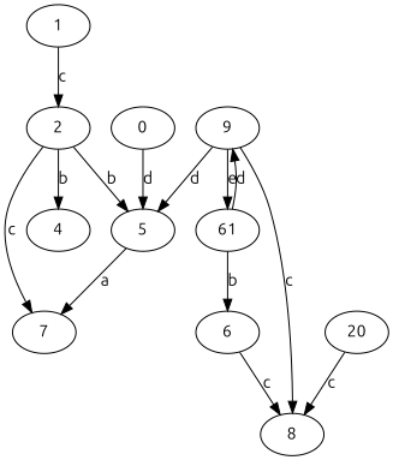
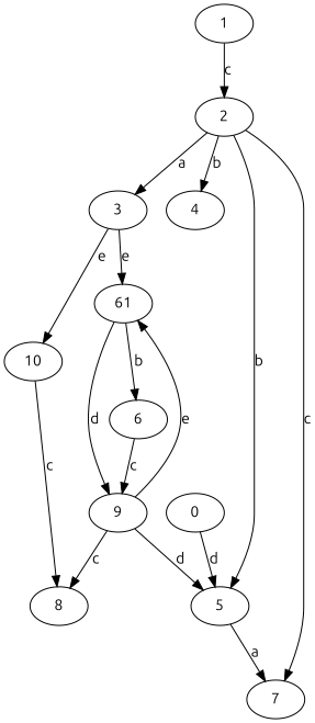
  strict digraph {
    fontname=Ubuntu
    node [fontname=Ubuntu]
    edge [fontname=Ubuntu]
    1
    2
+   3
    4
    5
    7
-   10 [label=20]
+   10
    n8 [label=61]
    9
    8
    6
    0
    1 -> 2 [label=c]
+   2 -> 3 [label=a]
    2 -> 4 [label=b]
    2 -> 5 [label=b]
    2 -> 7 [label=c]
+   3 -> 10 [label=e]
+   3 -> n8 [label=e]
    5 -> 7 [label=a]
    10 -> 8 [label=c]
    n8 -> 9 [label=d]
    n8 -> 6 [label=b]
    9 -> 5 [label=d]
    9 -> n8 [label=e]
    9 -> 8 [label=c]
-   6 -> 8 [label=c]
+   6 -> 9 [label=c]
    0 -> 5 [label=d]
  }
